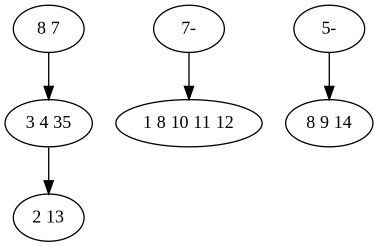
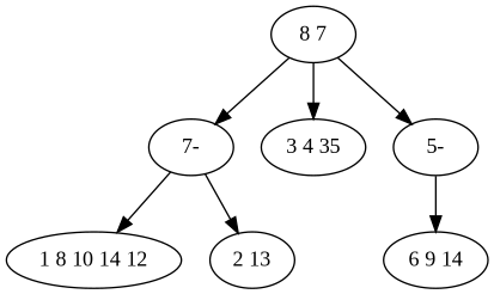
  digraph {
    fontname="Liberation Serif"
    node [fontname="Liberation Serif"]
    edge [fontname="Liberation Serif"]
    n1 [label="8 7"]
    n2 [label="7-"]
    n3 [label="3 4 35"]
    n4 [label="5-"]
-   n5 [label="1 8 10 11 12"]
+   n5 [label="1 8 10 14 12"]
    n6 [label="2 13"]
-   n7 [label="8 9 14"]
+   n7 [label="6 9 14"]
+   n1 -> n2
    n1 -> n3
+   n1 -> n4
    n2 -> n5
-   n3 -> n6
+   n2 -> n6
    n4 -> n7
  }
